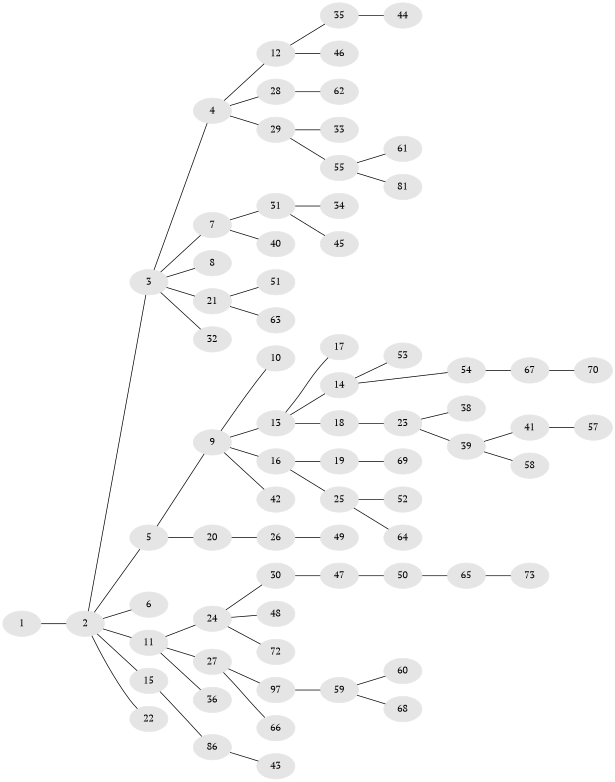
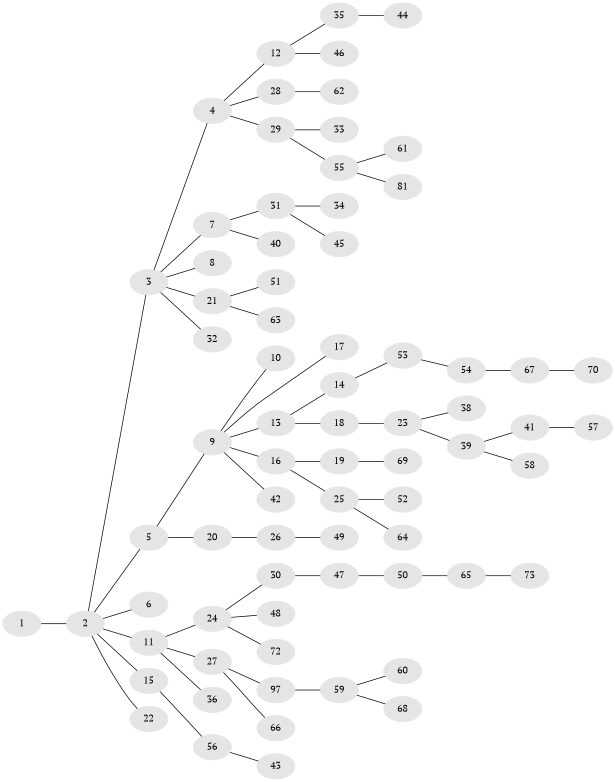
  graph {
    fontname="PT Serif"
    rankdir=LR
    node [color=gray90 fontname="PT Serif" style=filled]
    edge [fontname="PT Serif"]
    1
    2
    3
    5
    6
    11
    15
    22
    4
    7
    8
    21
    32
    9
    20
    24
    27
    36
-   56 [label=86]
+   56
    12
    28
    29
    31
    40
    51
    63
    35
    46
    62
    33
    55
    10
    13
    16
    17
    42
    26
    34
    45
    14
    18
    19
    25
    30
    48
    72
    n47 [label=97]
    66
    44
    53
    23
    54
    43
    69
    52
    64
    38
    39
    49
    41
    58
    47
    59
    61
    n65 [label=81]
    50
    60
    68
    57
    65
    73
    67
    70
    1 -- 2
    2 -- 3
    2 -- 5
    2 -- 6
    2 -- 11
    2 -- 15
    2 -- 22
    3 -- 4
    3 -- 7
    3 -- 8
    3 -- 21
    3 -- 32
    5 -- 9
    5 -- 20
    11 -- 24
    11 -- 27
    11 -- 36
    15 -- 56
    4 -- 12
    4 -- 28
    4 -- 29
    7 -- 31
    7 -- 40
    21 -- 51
    21 -- 63
    9 -- 10
    9 -- 13
    9 -- 16
-   13 -- 17
+   9 -- 17
    9 -- 42
    20 -- 26
    24 -- 30
    24 -- 48
    24 -- 72
    27 -- n47
    27 -- 66
    56 -- 43
    12 -- 35
    12 -- 46
    28 -- 62
    29 -- 33
    29 -- 55
    31 -- 34
    31 -- 45
    35 -- 44
    55 -- 61
    55 -- n65
    13 -- 14
    13 -- 18
    16 -- 19
    16 -- 25
    26 -- 49
    14 -- 53
    18 -- 23
    19 -- 69
    25 -- 52
    25 -- 64
    30 -- 47
    n47 -- 59
-   14 -- 54
+   53 -- 54
    23 -- 38
    23 -- 39
    54 -- 67
    39 -- 41
    39 -- 58
    41 -- 57
    47 -- 50
    59 -- 60
    59 -- 68
    50 -- 65
    65 -- 73
    67 -- 70
  }
